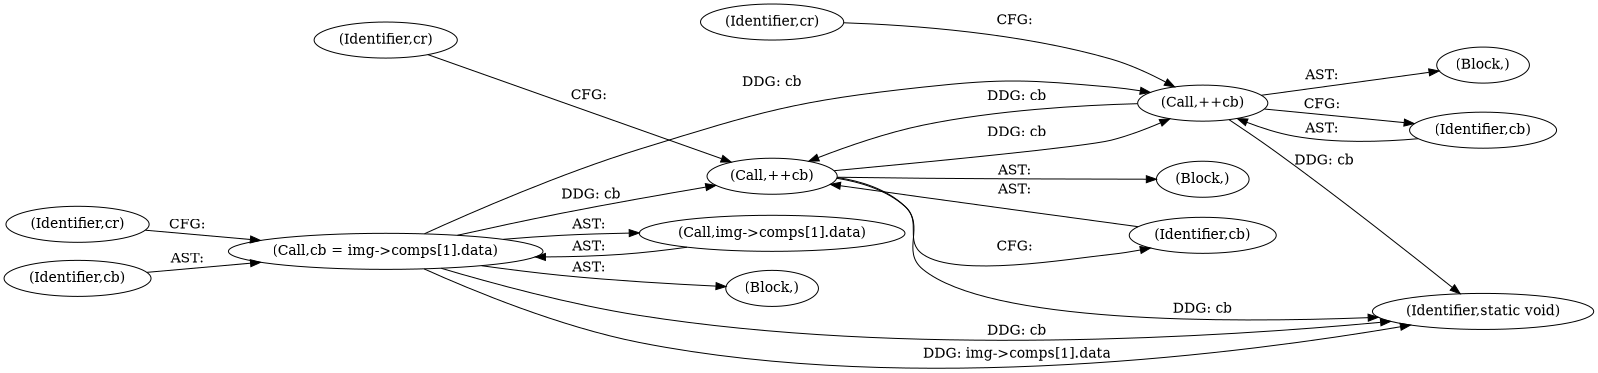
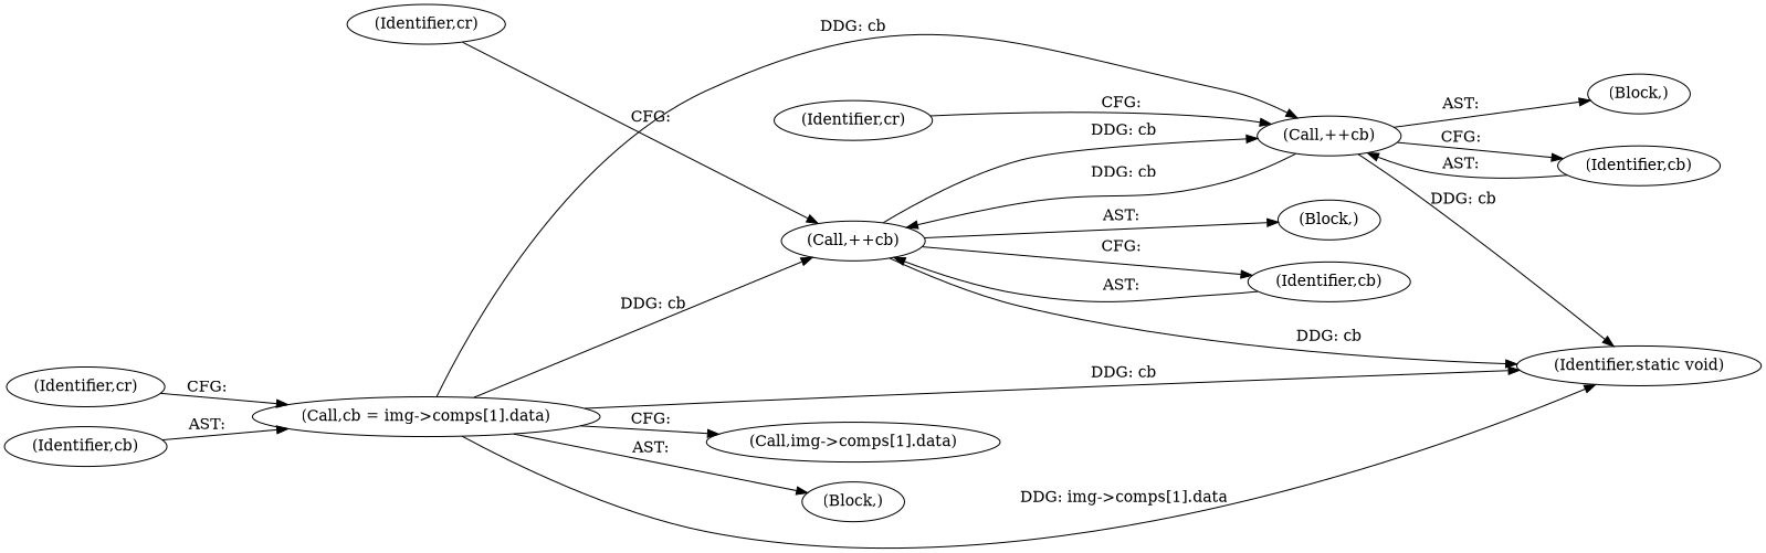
  digraph {
    rankdir=LR
    n1 [label="(Call,++cb)"]
    n2 [label="(Call,++cb)"]
    n3 [label="(Block,)"]
    n4 [label="(Identifier,cb)"]
    n5 [label="(Identifier,static void)"]
    n6 [label="(Identifier,cb)"]
    n7 [label="(Block,)"]
    n8 [label="(Call,cb = img->comps[1].data)"]
    n9 [label="(Block,)"]
    n10 [label="(Call,img->comps[1].data)"]
    n11 [label="(Identifier,cr)"]
    n12 [label="(Identifier,cr)"]
    n13 [label="(Identifier,cr)"]
    n14 [label="(Identifier,cb)"]
    n1 -> n2 [label="DDG: cb"]
    n1 -> n3 [label="AST: "]
    n1 -> n4 [label="CFG: "]
    n1 -> n5 [label="DDG: cb"]
    n2 -> n1 [label="DDG: cb"]
    n2 -> n5 [label="DDG: cb"]
    n2 -> n6 [label="CFG: "]
    n2 -> n7 [label="AST: "]
    n4 -> n1 [label="AST: "]
    n6 -> n2 [label="AST: "]
    n8 -> n1 [label="DDG: cb"]
    n8 -> n2 [label="DDG: cb"]
    n8 -> n5 [label="DDG: cb"]
    n8 -> n5 [label="DDG: img->comps[1].data"]
    n8 -> n9 [label="AST: "]
-   n8 -> n10 [label="AST: "]
-   n10 -> n8 [label="AST: "]
+   n8 -> n10 [label="CFG: "]
    n11 -> n8 [label="CFG: "]
    n12 -> n1 [label="CFG: "]
    n13 -> n2 [label="CFG: "]
    n14 -> n8 [label="AST: "]
  }
